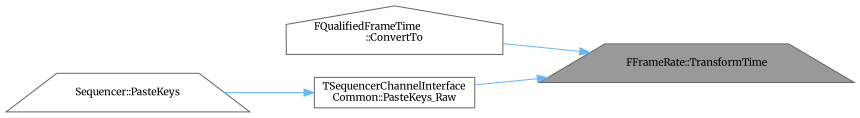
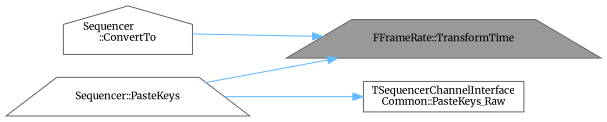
  digraph {
    fontname=Merriweather
    rankdir=RL
    node [color=grey40 fillcolor=white fontname=Merriweather fontsize=10 shape=trapezium style=filled]
    edge [color=steelblue1 dir=back fontname=Merriweather fontsize=10 labelfontname=Helvetica labelfontsize=10 style=solid]
    n1 [color=gray40 fillcolor=grey60 fontcolor=black height=0.2 label="FFrameRate::TransformTime" width=0.4]
-   n2 [height=0.2 label="FQualifiedFrameTime\l::ConvertTo" shape=house width=0.4]
+   n2 [height=0.2 label="Sequencer\l::ConvertTo" shape=house width=0.4]
    n3 [height=0.2 label="Sequencer::PasteKeys" width=0.4]
    n4 [height=0.2 label="TSequencerChannelInterface\lCommon::PasteKeys_Raw" shape=box width=0.4]
    n1 -> n2
-   n1 -> n4
+   n1 -> n3
    n4 -> n3
  }
